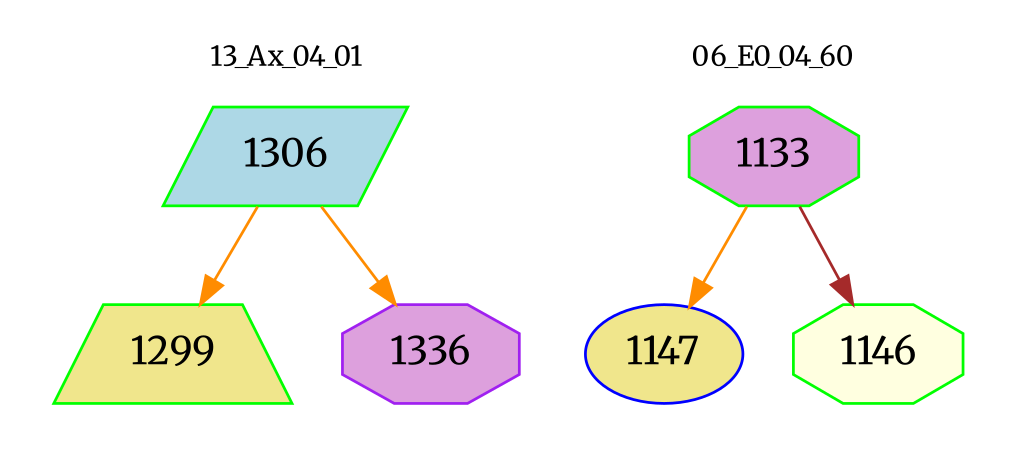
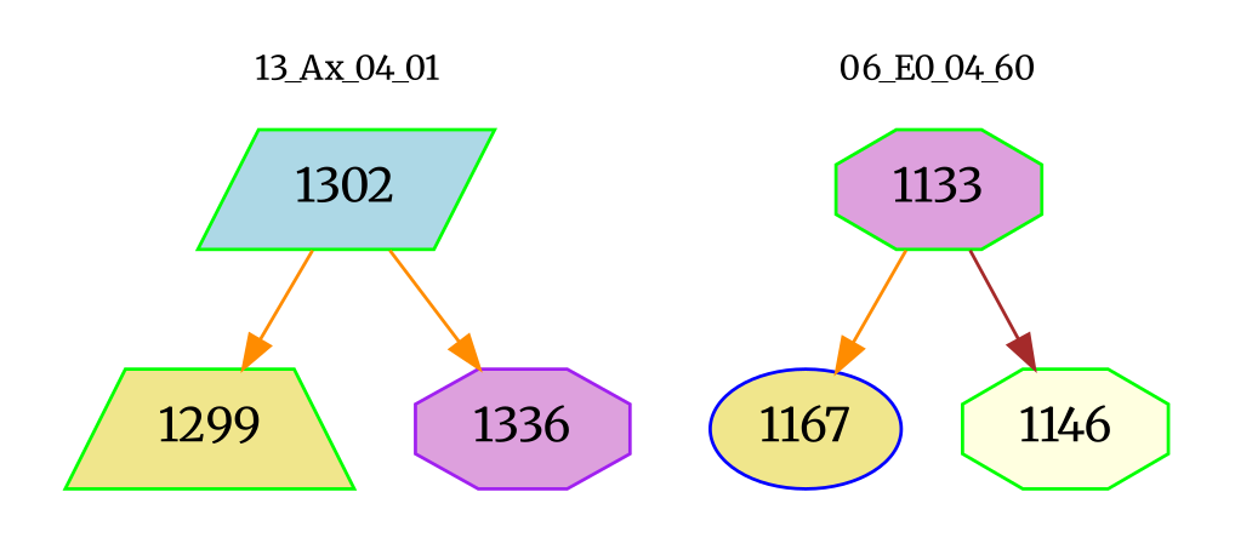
  digraph {
    fontname=Merriweather
    node [color=green fillcolor=khaki fontname=Merriweather shape=octagon style=filled]
    edge [color=darkorange fontname=Merriweather]
-   n1 [fillcolor=lightblue label=1306 shape=parallelogram]
+   n1 [fillcolor=lightblue label=1302 shape=parallelogram]
    n2 [label=1299 shape=trapezium]
    n3 [color=purple fillcolor=plum label=1336]
    n4 [fillcolor=plum label=1133]
-   n5 [color=blue label=1147 shape=ellipse]
+   n5 [color=blue label=1167 shape=ellipse]
    n6 [fillcolor=lightyellow label=1146]
    subgraph cluster_1 {
      color=white
      fontsize=10
      label="13_Ax_04_01"
      n1
      n2
      n3
    }
    subgraph cluster_2 {
      color=white
      fontsize=10
      label="06_E0_04_60"
      n4
      n5
      n6
    }
    n1 -> n2
    n1 -> n3
    n4 -> n5
    n4 -> n6 [color=brown]
  }
